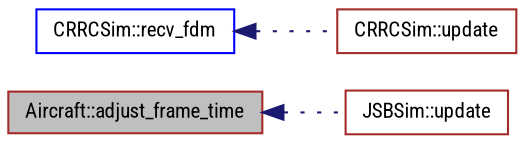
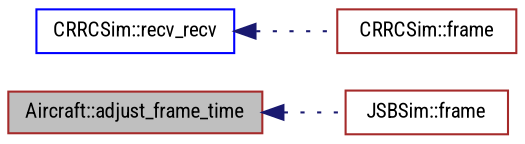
  digraph {
    fontname="Roboto Condensed"
    rankdir=LR
    node [color=brown fillcolor=white fontname="Roboto Condensed" fontsize=10 shape=record style=filled]
    edge [color=midnightblue dir=back fontname="Roboto Condensed" fontsize=10 labelfontname=Helvetica labelfontsize=10 style=dotted]
    n1 [fillcolor=grey75 fontcolor=black height=0.2 label="Aircraft::adjust_frame_time" width=0.4]
-   n2 [height=0.2 label="JSBSim::update" width=0.4]
-   n3 [color=blue height=0.2 label="CRRCSim::recv_fdm" width=0.4]
-   n4 [height=0.2 label="CRRCSim::update" width=0.4]
+   n2 [height=0.2 label="JSBSim::frame" width=0.4]
+   n3 [color=blue height=0.2 label="CRRCSim::recv_recv" width=0.4]
+   n4 [height=0.2 label="CRRCSim::frame" width=0.4]
    n1 -> n2
    n3 -> n4
  }
